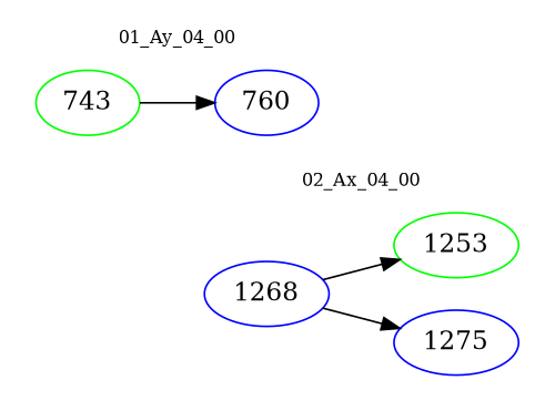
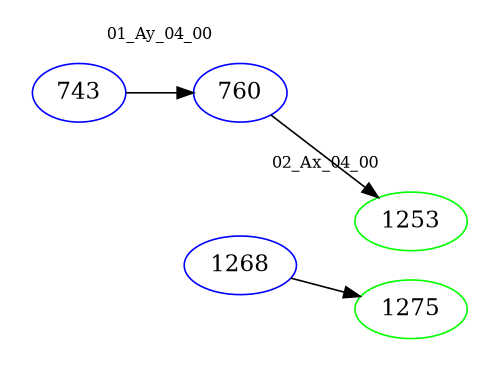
  digraph {
    rankdir=LR
    node [color=blue]
    edge [color=black]
-   n1 [color=green label=743]
+   n1 [label=743]
    n2 [label=760]
    n3 [label=1268]
    n4 [color=green label=1253]
-   n5 [label=1275]
+   n5 [color=green label=1275]
    subgraph cluster_1 {
      color=white
      fontsize=10
      label="01_Ay_04_00"
      n1
      n2
    }
    subgraph cluster_2 {
      color=white
      fontsize=10
      label="02_Ax_04_00"
      n3
      n4
      n5
    }
    n1 -> n2
-   n3 -> n4
+   n2 -> n4
    n3 -> n5
  }
